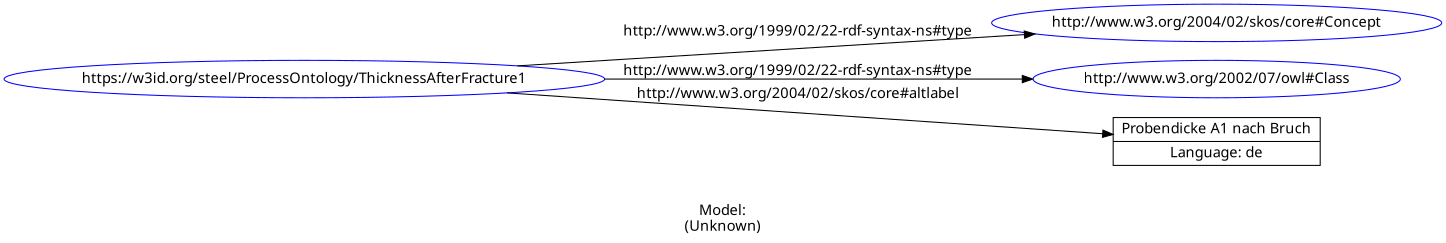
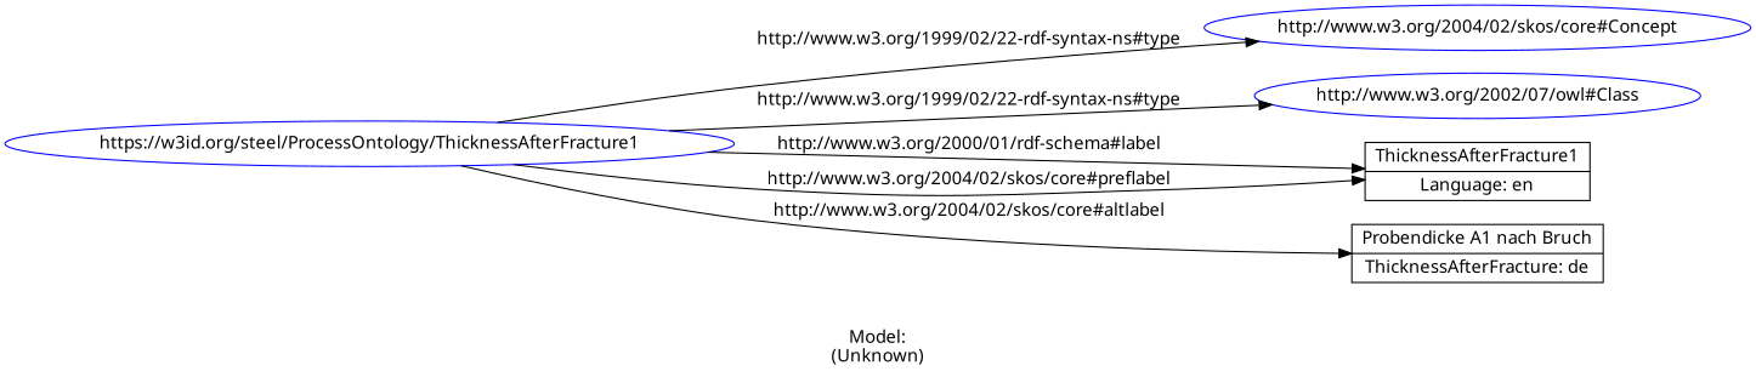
  digraph {
    fontname="Noto Sans"
    label="\n\nModel:\n(Unknown)"
    rankdir=LR
    node [color=blue fontname="Noto Sans" shape=ellipse]
    edge [fontname="Noto Sans"]
    n1 [label="https://w3id.org/steel/ProcessOntology/ThicknessAfterFracture1"]
    n2 [label="http://www.w3.org/2004/02/skos/core#Concept"]
    n3 [label="http://www.w3.org/2002/07/owl#Class"]
-   n5 [label="Probendicke A1 nach Bruch|Language: de" shape=record color=""]
+   n4 [label="ThicknessAfterFracture1|Language: en" shape=record color=""]
+   n5 [label="Probendicke A1 nach Bruch|ThicknessAfterFracture: de" shape=record color=""]
    n1 -> n2 [label="http://www.w3.org/1999/02/22-rdf-syntax-ns#type"]
    n1 -> n3 [label="http://www.w3.org/1999/02/22-rdf-syntax-ns#type"]
+   n1 -> n4 [label="http://www.w3.org/2000/01/rdf-schema#label"]
+   n1 -> n4 [label="http://www.w3.org/2004/02/skos/core#preflabel"]
    n1 -> n5 [label="http://www.w3.org/2004/02/skos/core#altlabel"]
  }
